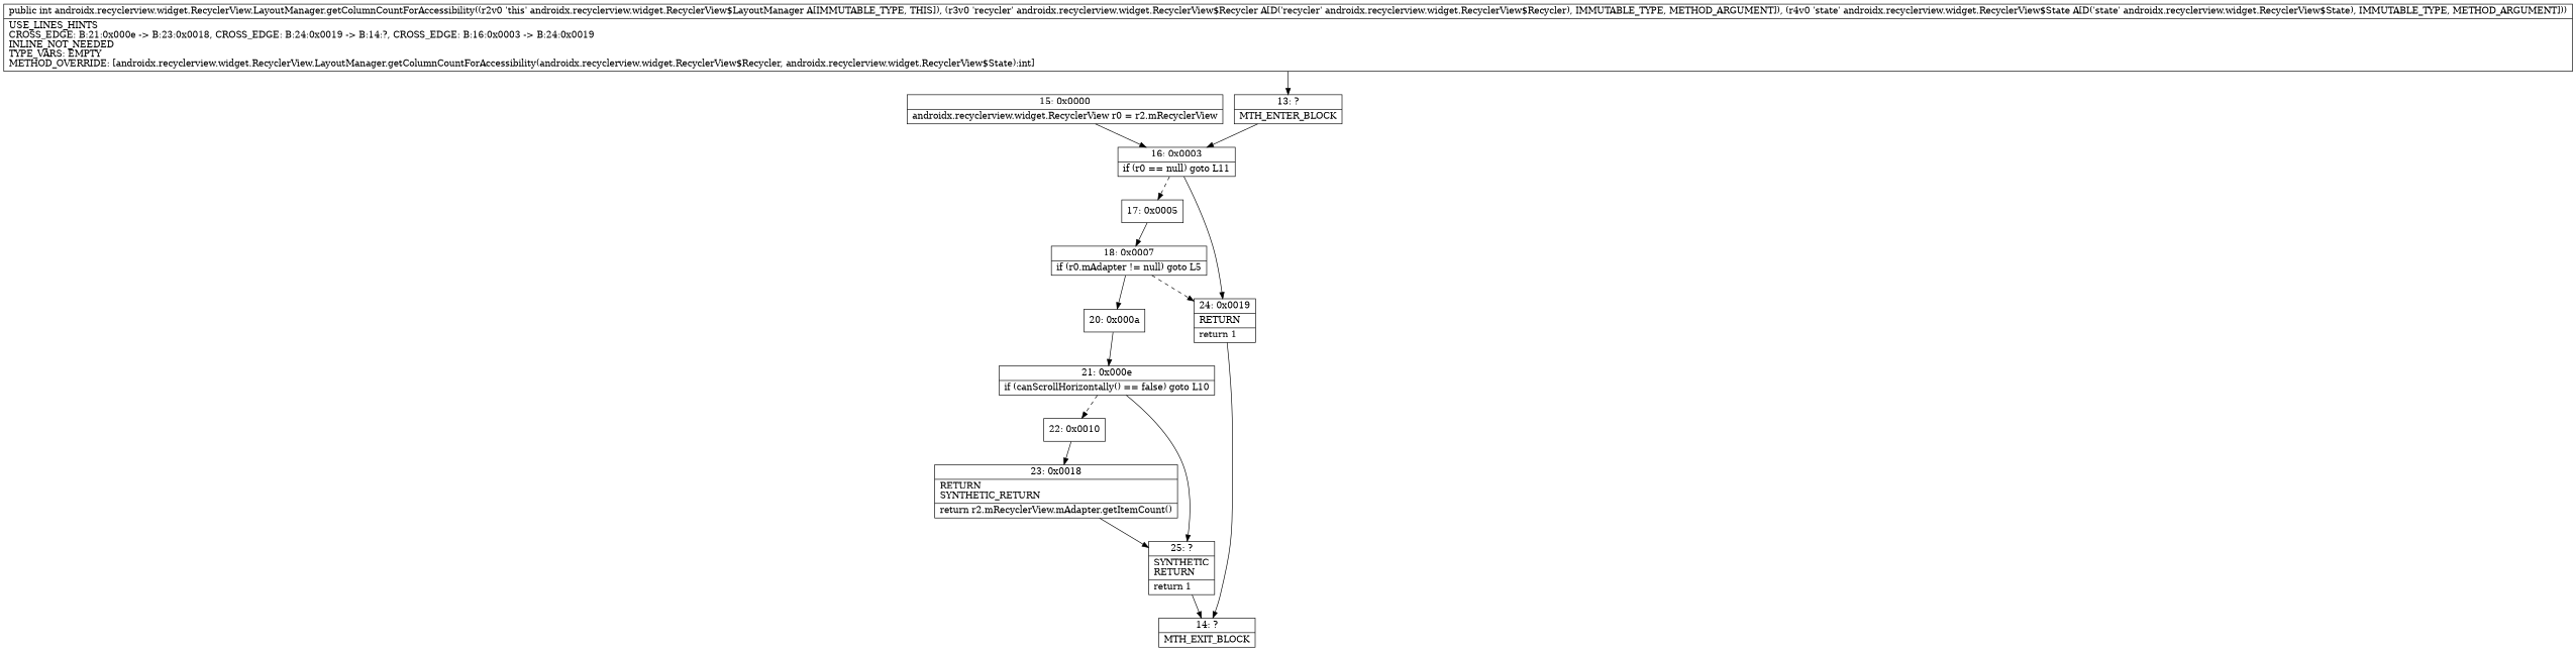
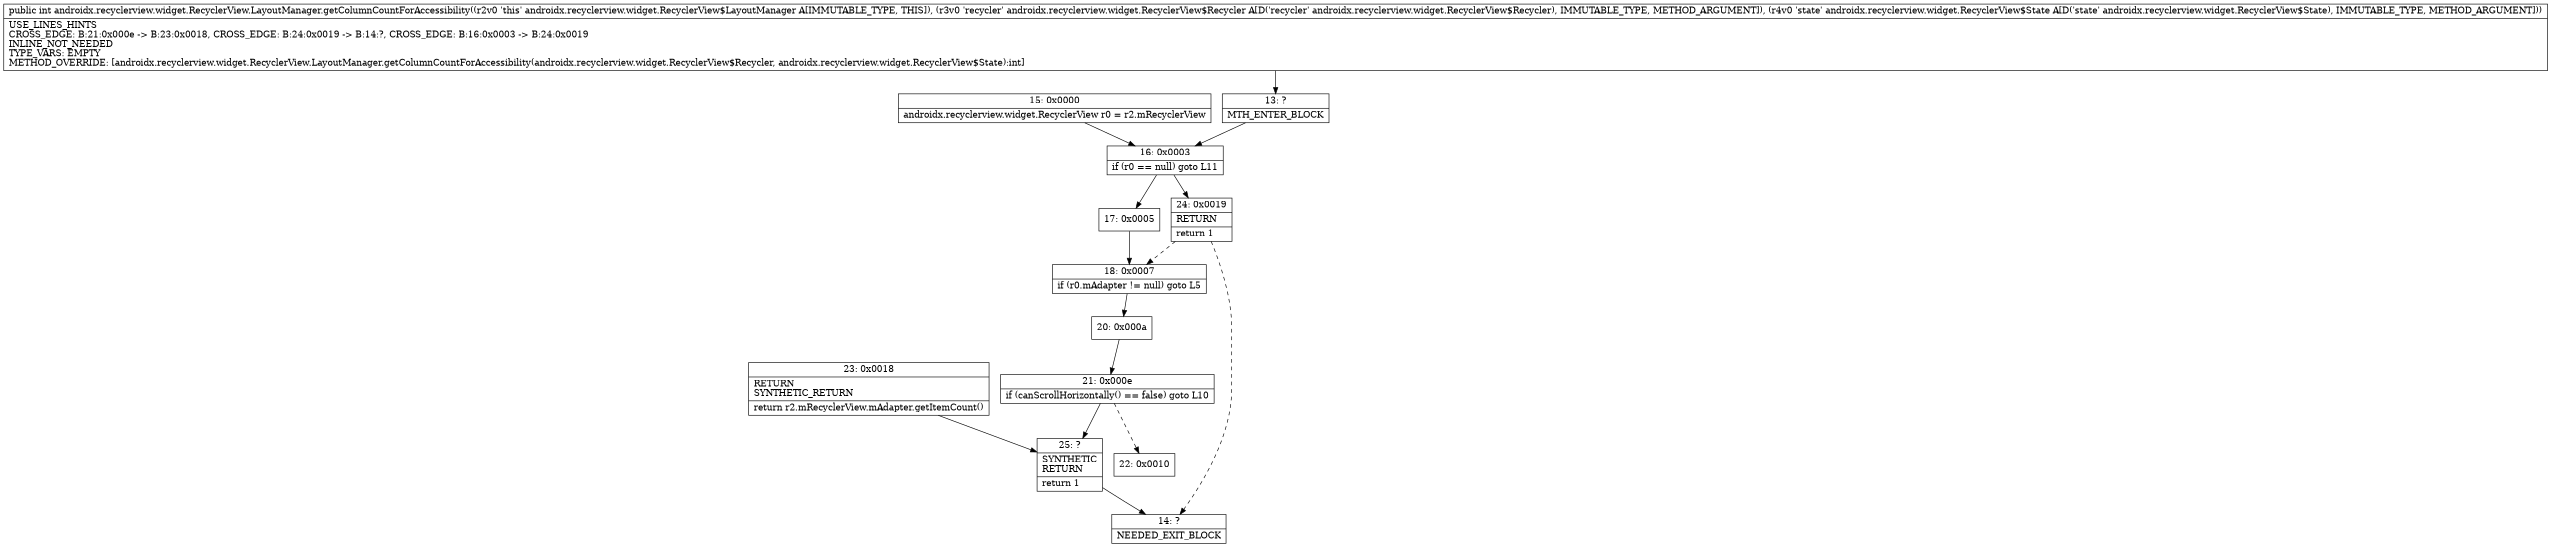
  digraph {
    node [shape=record]
    n1 [label="{13\:\ ?|MTH_ENTER_BLOCK\l}"]
    n2 [label="{16\:\ 0x0003|if (r0 == null) goto L11\l}"]
    n3 [label="{15\:\ 0x0000|androidx.recyclerview.widget.RecyclerView r0 = r2.mRecyclerView\l}"]
    n4 [label="{17\:\ 0x0005}"]
    n5 [label="{24\:\ 0x0019|RETURN\l|return 1\l}"]
    n6 [label="{18\:\ 0x0007|if (r0.mAdapter != null) goto L5\l}"]
-   n7 [label="{14\:\ ?|MTH_EXIT_BLOCK\l}"]
+   n7 [label="{14\:\ ?|NEEDED_EXIT_BLOCK\l}"]
    n8 [label="{20\:\ 0x000a}"]
    n9 [label="{21\:\ 0x000e|if (canScrollHorizontally() == false) goto L10\l}"]
    n10 [label="{22\:\ 0x0010}"]
    n11 [label="{25\:\ ?|SYNTHETIC\lRETURN\l|return 1\l}"]
    n12 [label="{23\:\ 0x0018|RETURN\lSYNTHETIC_RETURN\l|return r2.mRecyclerView.mAdapter.getItemCount()\l}"]
    n13 [label="{public int androidx.recyclerview.widget.RecyclerView.LayoutManager.getColumnCountForAccessibility((r2v0 'this' androidx.recyclerview.widget.RecyclerView$LayoutManager A[IMMUTABLE_TYPE, THIS]), (r3v0 'recycler' androidx.recyclerview.widget.RecyclerView$Recycler A[D('recycler' androidx.recyclerview.widget.RecyclerView$Recycler), IMMUTABLE_TYPE, METHOD_ARGUMENT]), (r4v0 'state' androidx.recyclerview.widget.RecyclerView$State A[D('state' androidx.recyclerview.widget.RecyclerView$State), IMMUTABLE_TYPE, METHOD_ARGUMENT]))  | USE_LINES_HINTS\lCROSS_EDGE: B:21:0x000e \-\> B:23:0x0018, CROSS_EDGE: B:24:0x0019 \-\> B:14:?, CROSS_EDGE: B:16:0x0003 \-\> B:24:0x0019\lINLINE_NOT_NEEDED\lTYPE_VARS: EMPTY\lMETHOD_OVERRIDE: [androidx.recyclerview.widget.RecyclerView.LayoutManager.getColumnCountForAccessibility(androidx.recyclerview.widget.RecyclerView$Recycler, androidx.recyclerview.widget.RecyclerView$State):int]\l}"]
    n1 -> n2
-   n2 -> n4 [style=dashed]
+   n2 -> n4 [style=solid]
    n2 -> n5
    n3 -> n2
    n4 -> n6
-   n5 -> n7
-   n6 -> n5 [style=dashed]
+   n5 -> n7 [style=dashed]
+   n5 -> n6 [style=dashed]
    n6 -> n8
    n8 -> n9
    n9 -> n10 [style=dashed]
    n9 -> n11
-   n10 -> n12
    n11 -> n7
    n12 -> n11
    n13 -> n1
  }
